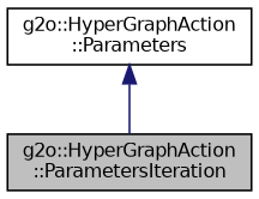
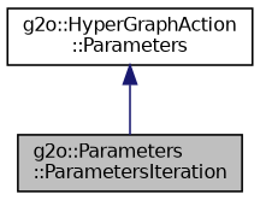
  digraph {
    node [color=black fontname=Helvetica fontsize=10 shape=record style=filled]
-   n1 [fillcolor=grey75 fontcolor=black height=0.2 label="g2o::HyperGraphAction\l::ParametersIteration" width=0.4]
+   n1 [fillcolor=grey75 fontcolor=black height=0.2 label="g2o::Parameters\l::ParametersIteration" width=0.4]
    n2 [fillcolor=white height=0.2 label="g2o::HyperGraphAction\l::Parameters" width=0.4]
    n2 -> n1 [color=midnightblue dir=back fontname=Helvetica fontsize=10 labelfontname=Helvetica labelfontsize=10 style=solid]
  }
